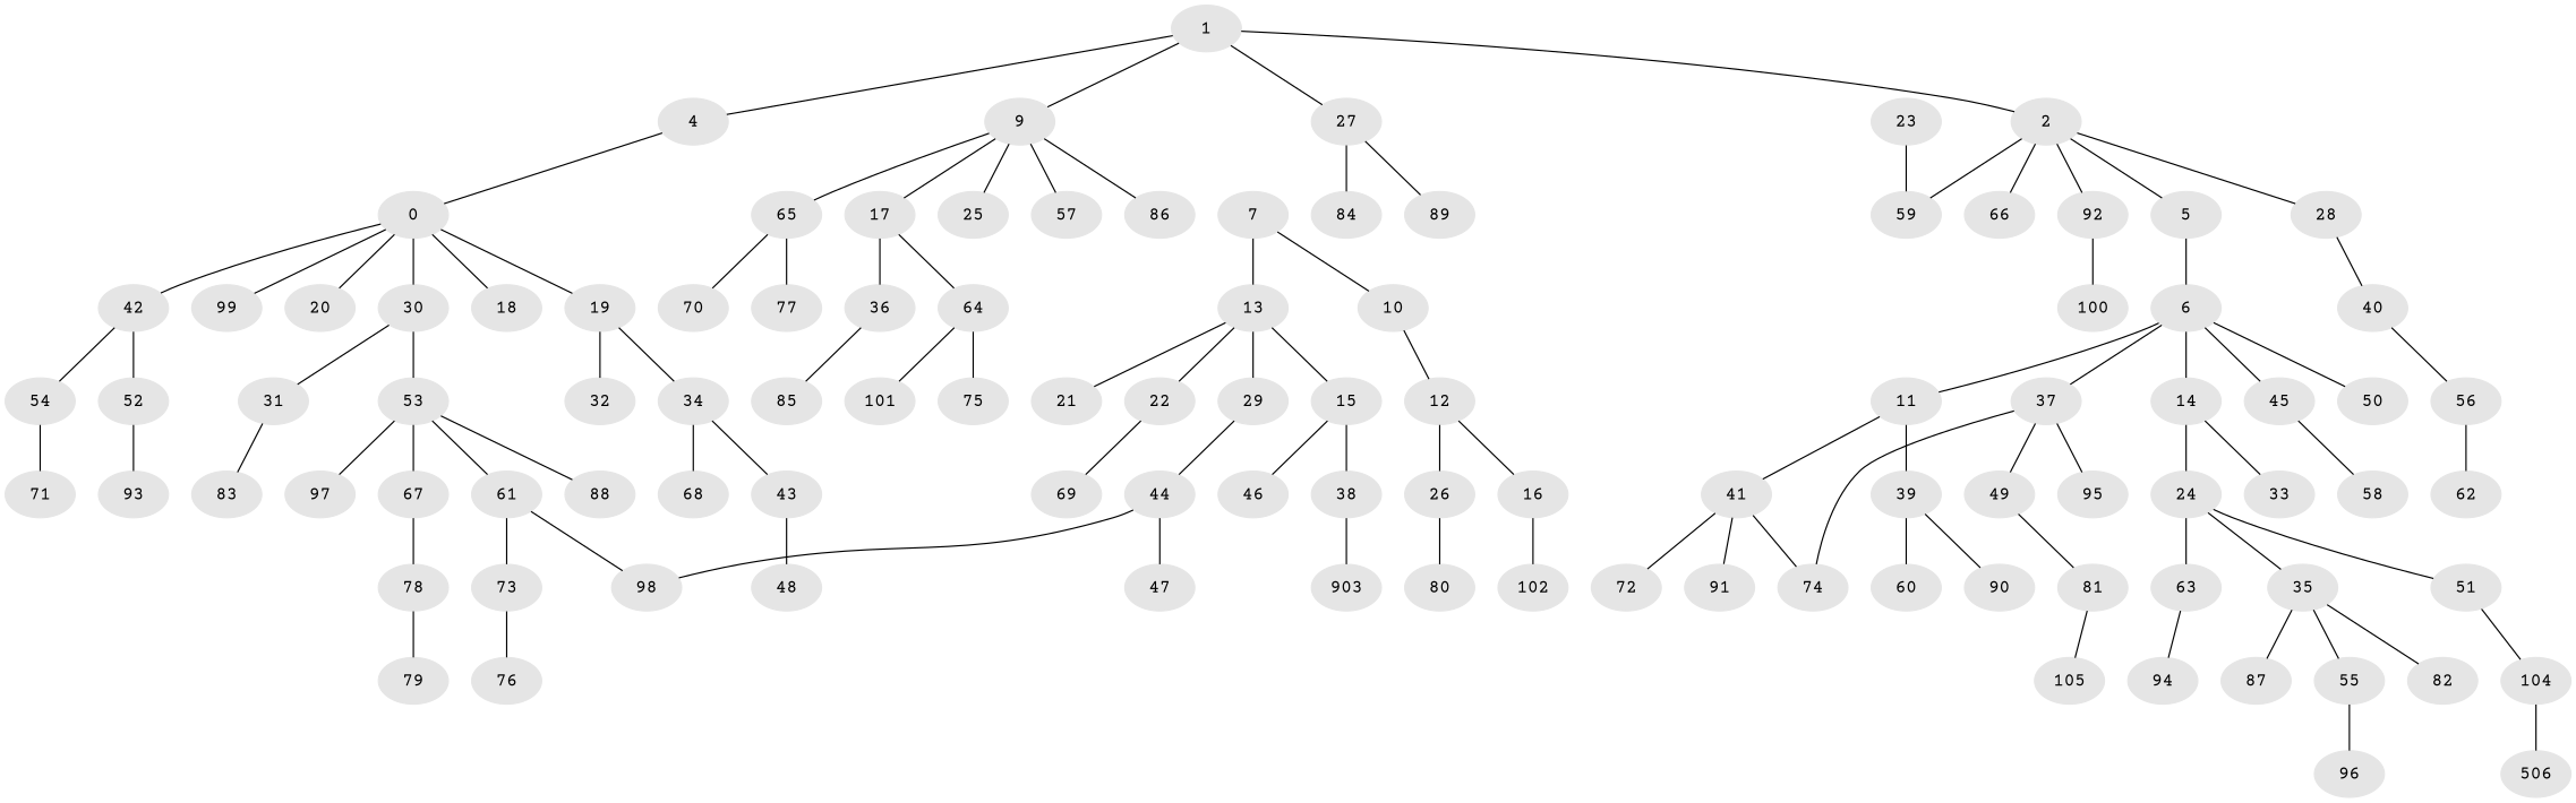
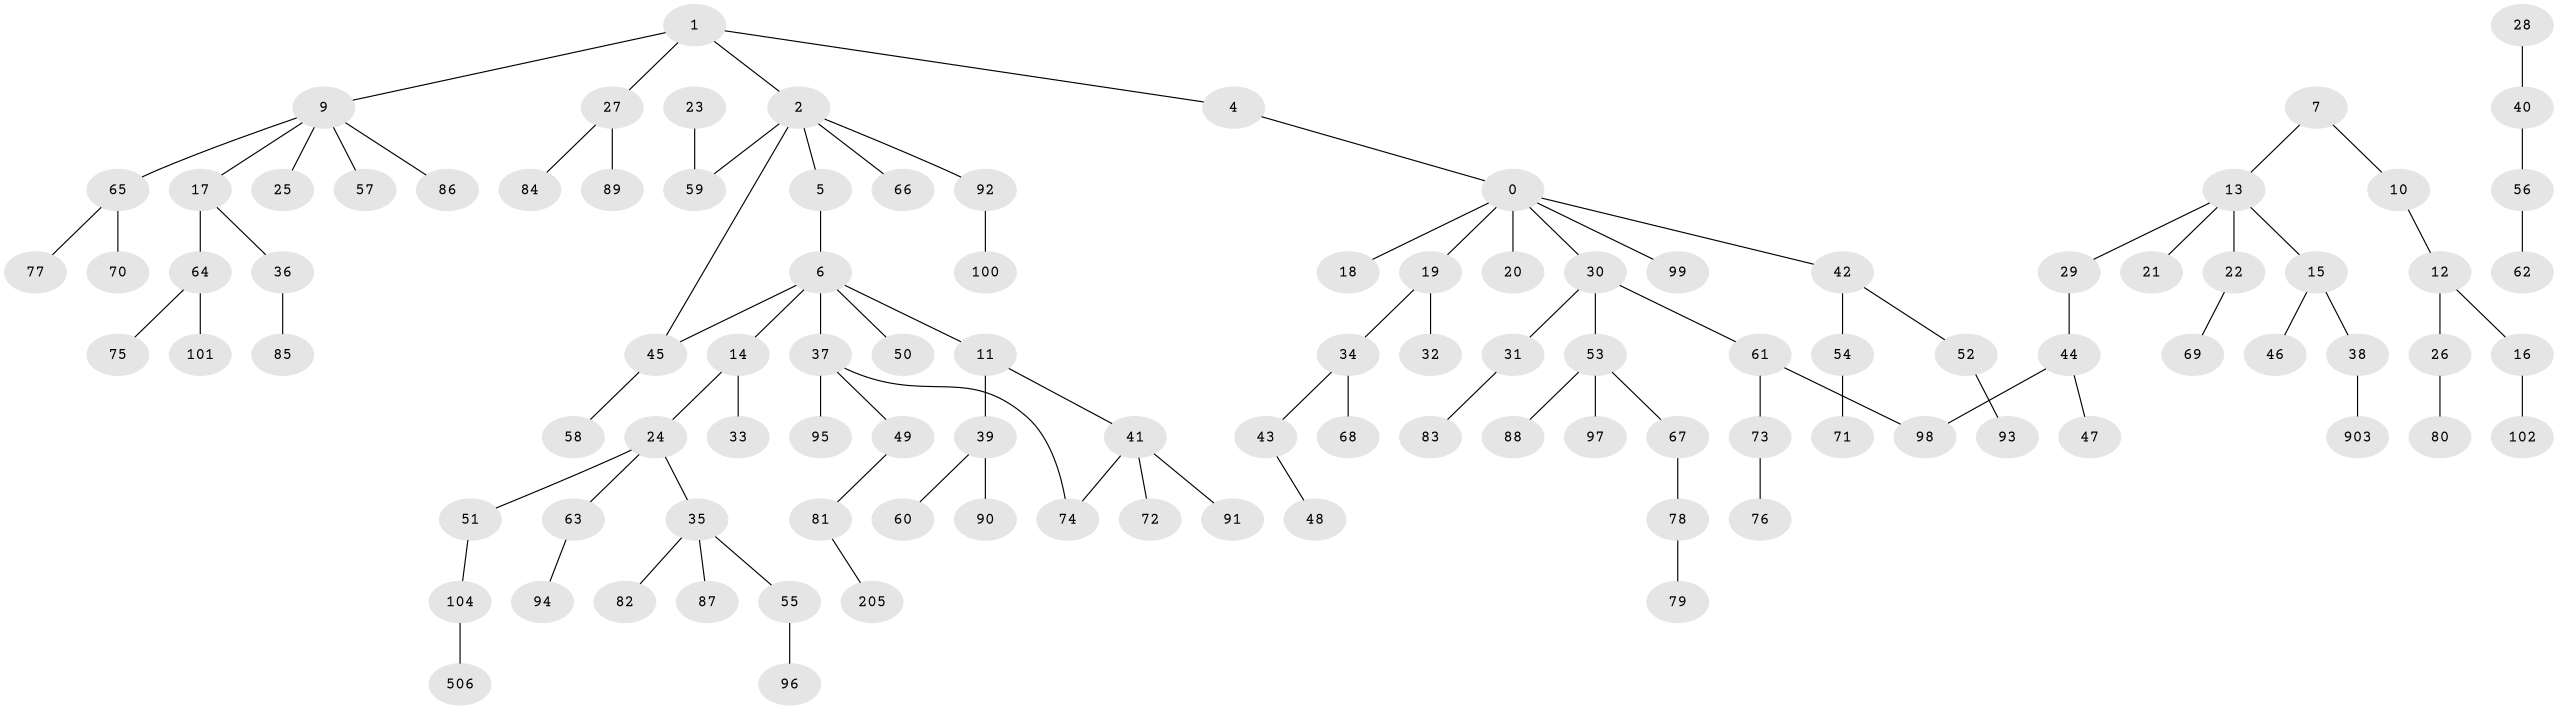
  graph {
    fontname="Courier Prime"
    node [color=gray90 fontname="Courier Prime" style=filled]
    edge [fontname="Courier Prime"]
    1
    2
    4
    9
    27
    5
    28
    66
    92
    59
    n11 [label=0]
    17
    25
    57
    86
    65
    84
    89
    6
    23
    40
    100
    7
    10
    13
    18
    19
    20
    30
    42
    99
    11
    14
    37
    45
    50
    39
    41
    24
    33
    49
    74
    95
    58
    12
    15
    21
    22
    29
    32
    34
    31
    53
    52
    54
    36
    64
    16
    26
    60
    90
    72
    91
    102
    80
    38
    46
    69
    44
    35
    51
    63
    n73 [label=903]
    85
    75
    101
    70
    77
    43
    68
    55
    82
    87
    104
    94
    56
    47
    98
    83
    61
    67
    88
    97
    48
    96
    81
    62
    93
    71
-   105
+   105 [label=205]
    n101 [label=506]
    73
    78
    76
    79
    1 -- 2
    1 -- 4
    1 -- 9
    1 -- 27
    2 -- 5
-   2 -- 28
+   2 -- 45
    2 -- 66
    2 -- 92
    2 -- 59
    4 -- n11
    9 -- 17
    9 -- 25
    9 -- 57
    9 -- 86
    9 -- 65
    27 -- 84
    27 -- 89
    5 -- 6
    28 -- 40
    92 -- 100
    n11 -- 18
    n11 -- 19
    n11 -- 20
    n11 -- 30
    n11 -- 42
    n11 -- 99
    17 -- 36
    17 -- 64
    65 -- 70
    65 -- 77
    6 -- 11
    6 -- 14
    6 -- 37
    6 -- 45
    6 -- 50
    23 -- 59
    40 -- 56
    7 -- 10
    7 -- 13
    10 -- 12
    13 -- 15
    13 -- 21
    13 -- 22
    13 -- 29
    19 -- 32
    19 -- 34
    30 -- 31
    30 -- 53
    42 -- 52
    42 -- 54
    11 -- 39
    11 -- 41
    14 -- 24
    14 -- 33
    37 -- 49
    37 -- 74
    37 -- 95
    45 -- 58
    39 -- 60
    39 -- 90
    41 -- 74
    41 -- 72
    41 -- 91
    24 -- 35
    24 -- 51
    24 -- 63
    49 -- 81
    12 -- 16
    12 -- 26
    15 -- 38
    15 -- 46
    22 -- 69
    29 -- 44
    34 -- 43
    34 -- 68
    31 -- 83
-   53 -- 61
+   30 -- 61
    53 -- 67
    53 -- 88
    53 -- 97
    52 -- 93
    54 -- 71
    36 -- 85
    64 -- 75
    64 -- 101
    16 -- 102
    26 -- 80
    38 -- n73
    44 -- 47
    44 -- 98
    35 -- 55
    35 -- 82
    35 -- 87
    51 -- 104
    63 -- 94
    43 -- 48
    55 -- 96
    104 -- n101
    56 -- 62
    61 -- 98
    61 -- 73
    67 -- 78
    81 -- 105
    73 -- 76
    78 -- 79
  }
